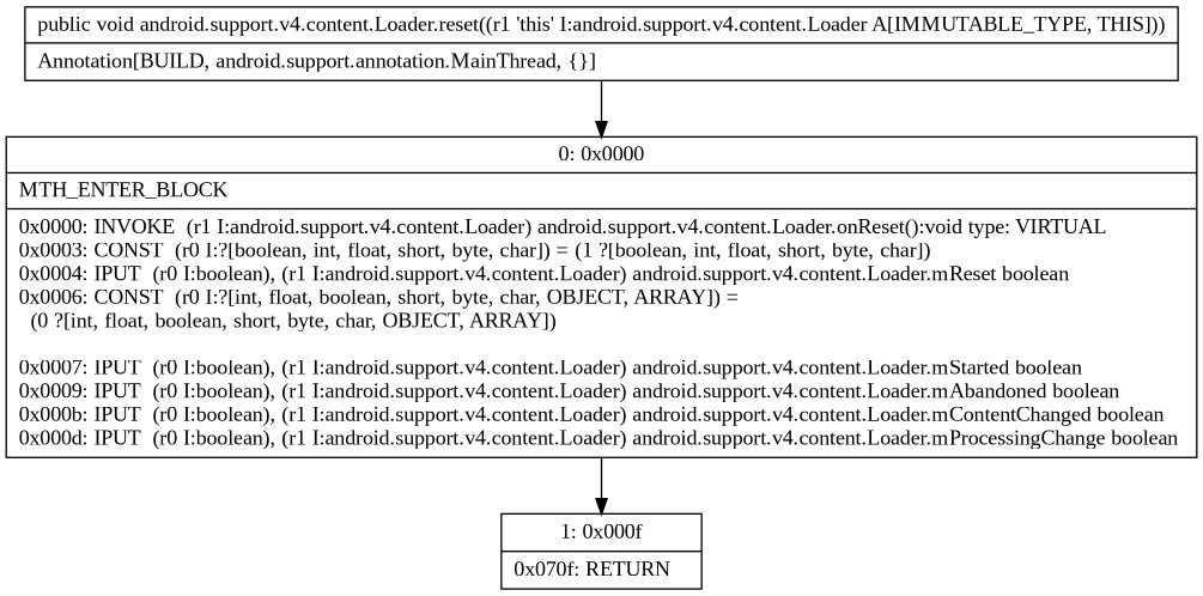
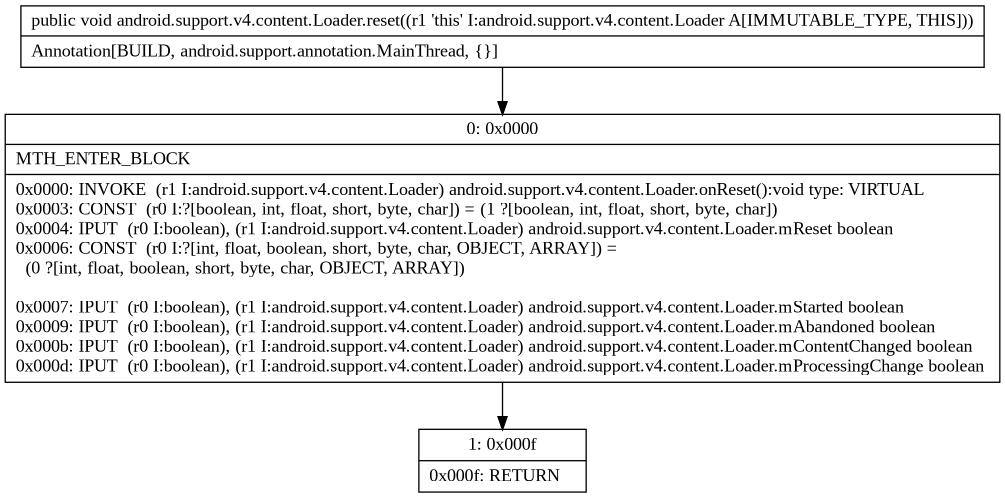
  digraph {
    fontname="Liberation Serif"
    node [shape=record fontname="Liberation Serif"]
    edge [fontname="Liberation Serif"]
    n1 [label="{0\:\ 0x0000|MTH_ENTER_BLOCK\l|0x0000: INVOKE  (r1 I:android.support.v4.content.Loader) android.support.v4.content.Loader.onReset():void type: VIRTUAL \l0x0003: CONST  (r0 I:?[boolean, int, float, short, byte, char]) = (1 ?[boolean, int, float, short, byte, char]) \l0x0004: IPUT  (r0 I:boolean), (r1 I:android.support.v4.content.Loader) android.support.v4.content.Loader.mReset boolean \l0x0006: CONST  (r0 I:?[int, float, boolean, short, byte, char, OBJECT, ARRAY]) = \l  (0 ?[int, float, boolean, short, byte, char, OBJECT, ARRAY])\l \l0x0007: IPUT  (r0 I:boolean), (r1 I:android.support.v4.content.Loader) android.support.v4.content.Loader.mStarted boolean \l0x0009: IPUT  (r0 I:boolean), (r1 I:android.support.v4.content.Loader) android.support.v4.content.Loader.mAbandoned boolean \l0x000b: IPUT  (r0 I:boolean), (r1 I:android.support.v4.content.Loader) android.support.v4.content.Loader.mContentChanged boolean \l0x000d: IPUT  (r0 I:boolean), (r1 I:android.support.v4.content.Loader) android.support.v4.content.Loader.mProcessingChange boolean \l}"]
-   n2 [label="{1\:\ 0x000f|0x070f: RETURN   \l}"]
+   n2 [label="{1\:\ 0x000f|0x000f: RETURN   \l}"]
    n3 [label="{public void android.support.v4.content.Loader.reset((r1 'this' I:android.support.v4.content.Loader A[IMMUTABLE_TYPE, THIS]))  | Annotation[BUILD, android.support.annotation.MainThread, \{\}]\l}"]
    n1 -> n2
    n3 -> n1
  }
